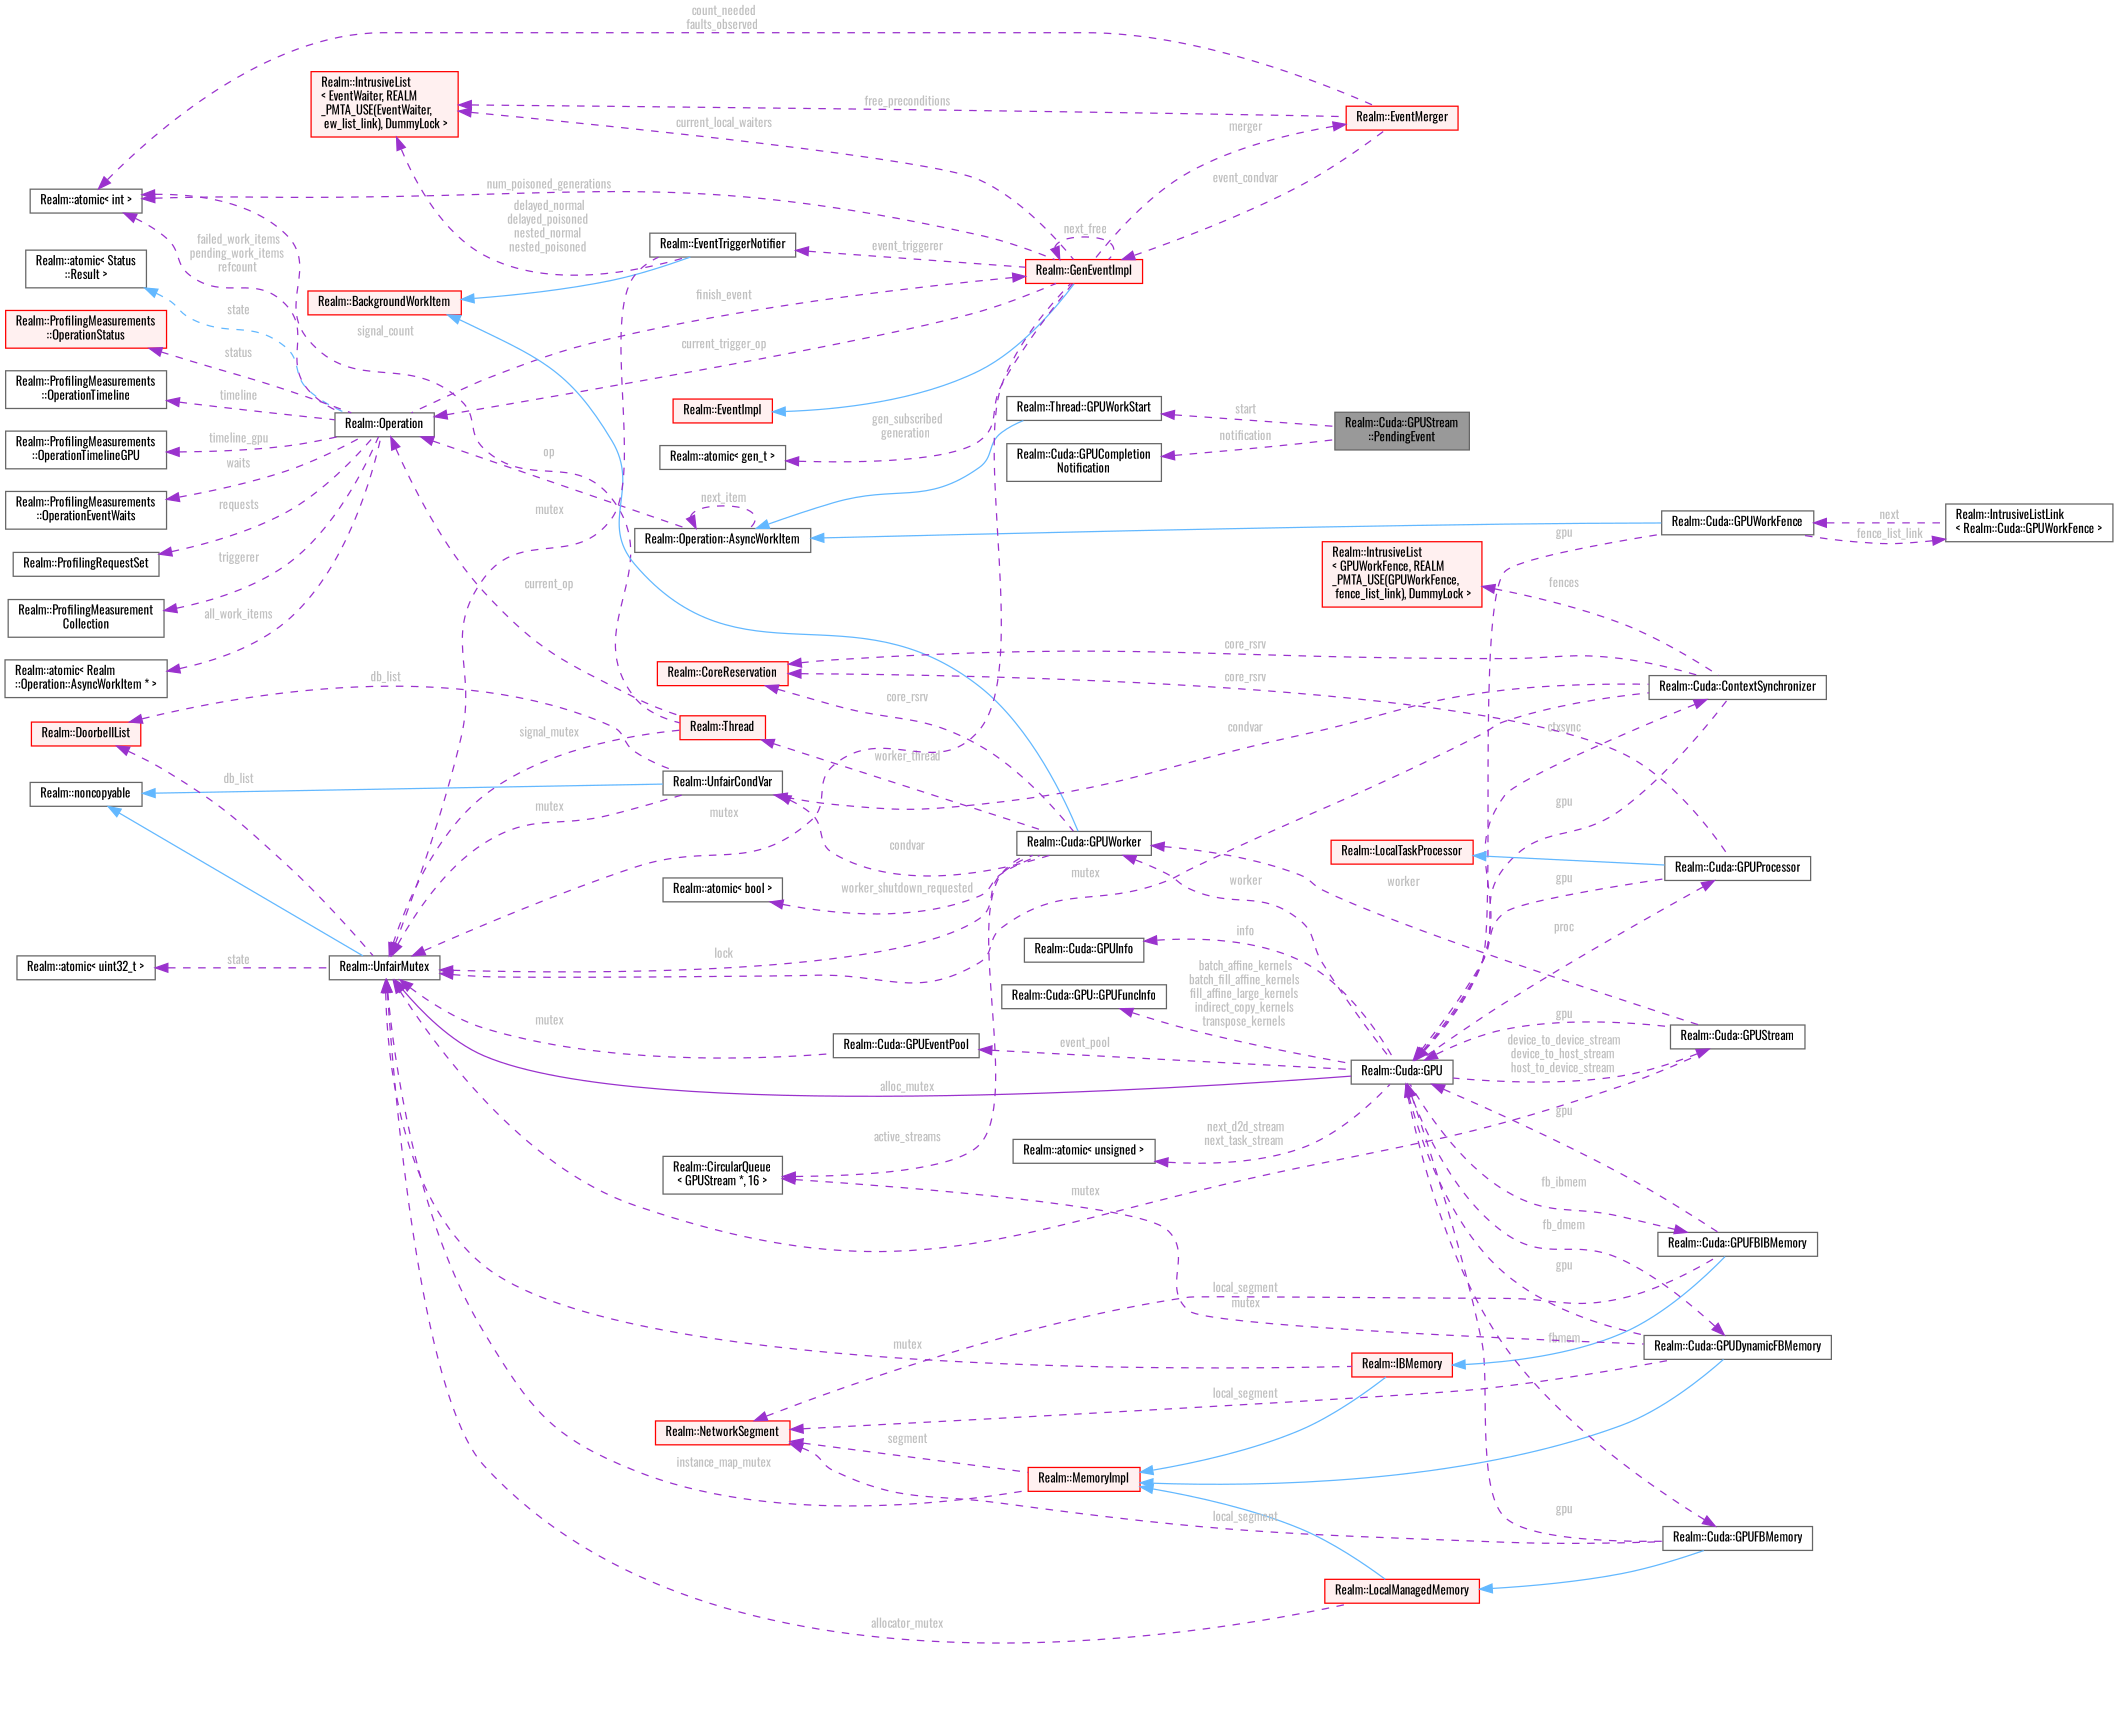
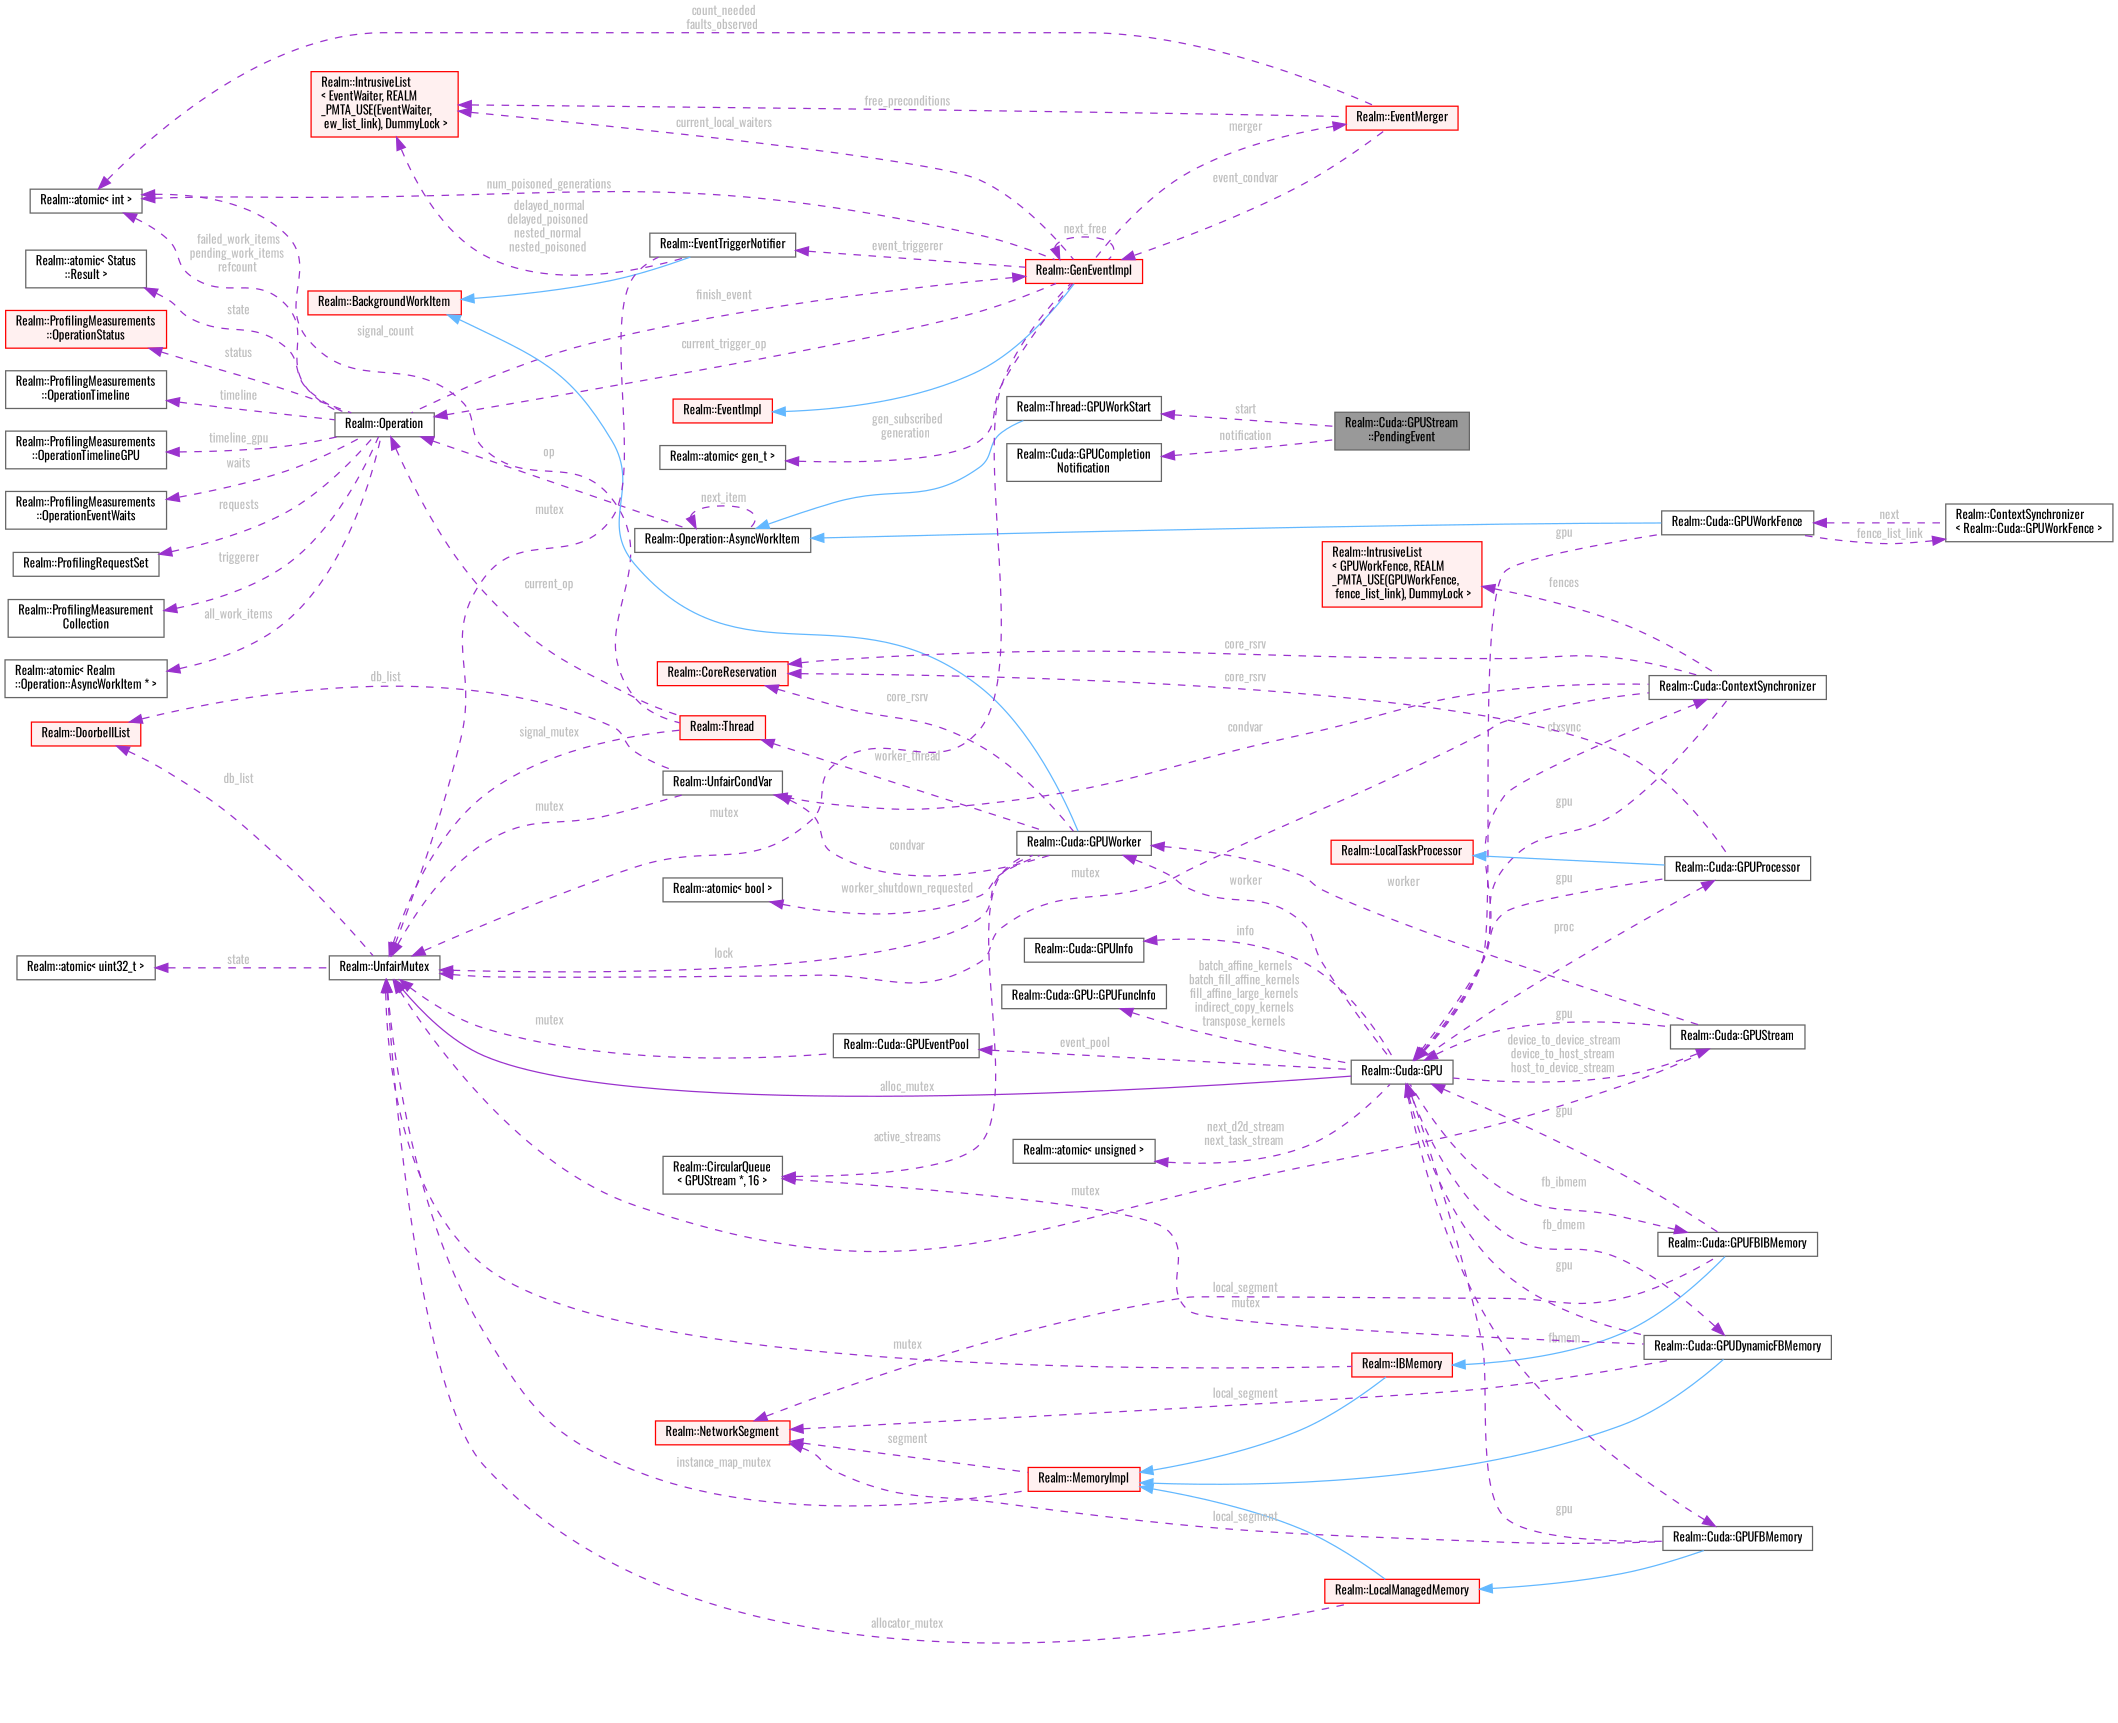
  digraph {
    fontname=Oswald
    rankdir=LR
    node [color=gray40 fillcolor=white fontname=Oswald fontsize=10 shape=box style=filled]
    edge [color=darkorchid3 dir=back fontcolor=grey fontname=Oswald fontsize=10 labelfontname=Helvetica labelfontsize=10 style=dashed]
    n1 [fillcolor=grey60 fontcolor=black height=0.2 label="Realm::Cuda::GPUStream\l::PendingEvent" width=0.4]
    n2 [height=0.2 label="Realm::Cuda::GPUWorkFence" width=0.4]
-   n3 [height=0.2 label="Realm::IntrusiveListLink\l\< Realm::Cuda::GPUWorkFence \>" width=0.4]
+   n3 [height=0.2 label="Realm::ContextSynchronizer\l\< Realm::Cuda::GPUWorkFence \>" width=0.4]
    n4 [height=0.2 label="Realm::Operation::AsyncWorkItem" width=0.4]
    n5 [height=0.2 label="Realm::Thread::GPUWorkStart" width=0.4]
    n6 [height=0.2 label="Realm::Operation" width=0.4]
    n7 [color=red fillcolor="#FFF0F0" height=0.2 label="Realm::GenEventImpl" width=0.4]
    n8 [color=red fillcolor="#FFF0F0" height=0.2 label="Realm::Thread" width=0.4]
    n9 [color=red fillcolor="#FFF0F0" height=0.2 label="Realm::EventMerger" width=0.4]
    n10 [height=0.2 label="Realm::Cuda::GPUWorker" width=0.4]
    n11 [color=red fillcolor="#FFF0F0" height=0.2 label="Realm::EventImpl" width=0.4]
    n12 [height=0.2 label="Realm::atomic\< gen_t \>" width=0.4]
    n13 [height=0.2 label="Realm::atomic\< int \>" width=0.4]
    n14 [color=red fillcolor="#FFF0F0" height=0.2 label="Realm::IntrusiveList\l\< EventWaiter, REALM\l_PMTA_USE(EventWaiter,\l ew_list_link), DummyLock \>" width=0.4]
    n15 [height=0.2 label="Realm::EventTriggerNotifier" width=0.4]
    n16 [color=red fillcolor="#FFF0F0" height=0.2 label="Realm::BackgroundWorkItem" width=0.4]
    n17 [height=0.2 label="Realm::Cuda::GPU" width=0.4]
    n18 [height=0.2 label="Realm::Cuda::GPUStream" width=0.4]
    n19 [height=0.2 label="Realm::UnfairMutex" width=0.4]
    n20 [height=0.2 label="Realm::Cuda::ContextSynchronizer" width=0.4]
    n21 [height=0.2 label="Realm::UnfairCondVar" width=0.4]
    n22 [color=red fillcolor="#FFF0F0" height=0.2 label="Realm::LocalManagedMemory" width=0.4]
    n23 [color=red fillcolor="#FFF0F0" height=0.2 label="Realm::MemoryImpl" width=0.4]
    n24 [color=red fillcolor="#FFF0F0" height=0.2 label="Realm::IBMemory" width=0.4]
    n25 [height=0.2 label="Realm::Cuda::GPUEventPool" width=0.4]
    n26 [height=0.2 label="Realm::Cuda::GPUDynamicFBMemory" width=0.4]
    n27 [height=0.2 label="Realm::Cuda::GPUProcessor" width=0.4]
    n28 [height=0.2 label="Realm::Cuda::GPUFBMemory" width=0.4]
    n29 [height=0.2 label="Realm::Cuda::GPUFBIBMemory" width=0.4]
-   n30 [height=0.2 label="Realm::noncopyable" width=0.4]
    n31 [height=0.2 label="Realm::atomic\< uint32_t \>" width=0.4]
    n32 [color=red fillcolor="#FFF0F0" height=0.2 label="Realm::DoorbellList" width=0.4]
    n33 [height=0.2 label="Realm::atomic\< Status\l::Result \>" width=0.4]
    n34 [color=red fillcolor="#FFF0F0" height=0.2 label="Realm::ProfilingMeasurements\l::OperationStatus" width=0.4]
    n35 [height=0.2 label="Realm::ProfilingMeasurements\l::OperationTimeline" width=0.4]
    n36 [height=0.2 label="Realm::ProfilingMeasurements\l::OperationTimelineGPU" width=0.4]
    n37 [height=0.2 label="Realm::ProfilingMeasurements\l::OperationEventWaits" width=0.4]
    n38 [height=0.2 label="Realm::ProfilingRequestSet" width=0.4]
    n39 [height=0.2 label="Realm::ProfilingMeasurement\lCollection" width=0.4]
    n40 [height=0.2 label="Realm::atomic\< Realm\l::Operation::AsyncWorkItem * \>" width=0.4]
    n41 [color=red fillcolor="#FFF0F0" height=0.2 label="Realm::IntrusiveList\l\< GPUWorkFence, REALM\l_PMTA_USE(GPUWorkFence,\l fence_list_link), DummyLock \>" width=0.4]
    n42 [color=red fillcolor="#FFF0F0" height=0.2 label="Realm::CoreReservation" width=0.4]
    n43 [height=0.2 label="Realm::Cuda::GPUInfo" width=0.4]
    n44 [height=0.2 label="Realm::CircularQueue\l\< GPUStream *, 16 \>" width=0.4]
    n45 [height=0.2 label="Realm::atomic\< bool \>" width=0.4]
    n46 [color=red fillcolor="#FFF0F0" height=0.2 label="Realm::LocalTaskProcessor" width=0.4]
    n47 [color=red fillcolor="#FFF0F0" height=0.2 label="Realm::NetworkSegment" width=0.4]
    n48 [height=0.2 label="Realm::Cuda::GPU::GPUFuncInfo" width=0.4]
    n49 [height=0.2 label="Realm::atomic\< unsigned \>" width=0.4]
    n50 [height=0.2 label="Realm::Cuda::GPUCompletion\lNotification" width=0.4]
    n2 -> n3 [label=" next"]
    n3 -> n2 [label=" fence_list_link"]
    n4 -> n2 [color=steelblue1 style=solid fontcolor=""]
    n4 -> n4 [label=" next_item"]
    n4 -> n5 [color=steelblue1 style=solid fontcolor=""]
    n5 -> n1 [label=" start"]
    n6 -> n4 [label=" op"]
    n6 -> n7 [label=" current_trigger_op"]
    n6 -> n8 [label=" current_op"]
    n7 -> n6 [label=" finish_event"]
    n7 -> n7 [label=" next_free"]
    n7 -> n9 [label=" event_condvar"]
    n8 -> n10 [label=" worker_thread"]
    n9 -> n7 [label=" merger"]
    n10 -> n17 [label=" worker"]
    n10 -> n18 [label=" worker"]
    n11 -> n7 [color=steelblue1 style=solid fontcolor=""]
    n12 -> n7 [label=" gen_subscribed\ngeneration"]
    n13 -> n6 [label=" failed_work_items\npending_work_items\nrefcount"]
    n13 -> n7 [label=" num_poisoned_generations"]
    n13 -> n8 [label=" signal_count"]
    n13 -> n9 [label=" count_needed\nfaults_observed"]
    n14 -> n7 [label=" current_local_waiters"]
    n14 -> n9 [label=" free_preconditions"]
    n14 -> n15 [label=" delayed_normal\ndelayed_poisoned\nnested_normal\nnested_poisoned"]
    n15 -> n7 [label=" event_triggerer"]
    n16 -> n10 [color=steelblue1 style=solid fontcolor=""]
    n16 -> n15 [color=steelblue1 style=solid fontcolor=""]
    n17 -> n2 [label=" gpu"]
    n17 -> n18 [label=" gpu"]
    n17 -> n20 [label=" gpu"]
    n17 -> n26 [label=" gpu"]
    n17 -> n27 [label=" gpu"]
    n17 -> n28 [label=" gpu"]
    n17 -> n29 [label=" gpu"]
    n18 -> n17 [label=" device_to_device_stream\ndevice_to_host_stream\nhost_to_device_stream"]
    n19 -> n7 [label=" mutex"]
    n19 -> n8 [label=" signal_mutex"]
    n19 -> n10 [label=" lock"]
    n19 -> n15 [label=" mutex"]
    n19 -> n17 [label=" alloc_mutex" style=solid]
    n19 -> n18 [label=" mutex"]
    n19 -> n20 [label=" mutex"]
    n19 -> n21 [label=" mutex"]
    n19 -> n22 [label=" allocator_mutex"]
    n19 -> n23 [label=" instance_map_mutex"]
    n19 -> n24 [label=" mutex"]
    n19 -> n25 [label=" mutex"]
    n20 -> n17 [label=" ctxsync"]
    n21 -> n10 [label=" condvar"]
    n21 -> n20 [label=" condvar"]
    n22 -> n28 [color=steelblue1 style=solid fontcolor=""]
    n23 -> n22 [color=steelblue1 style=solid fontcolor=""]
    n23 -> n24 [color=steelblue1 style=solid fontcolor=""]
    n23 -> n26 [color=steelblue1 style=solid fontcolor=""]
    n24 -> n29 [color=steelblue1 style=solid fontcolor=""]
    n25 -> n17 [label=" event_pool"]
    n26 -> n17 [label=" fb_dmem"]
    n27 -> n17 [label=" proc"]
    n28 -> n17 [label=" fbmem"]
    n29 -> n17 [label=" fb_ibmem"]
-   n30 -> n19 [color=steelblue1 style=solid fontcolor=""]
-   n30 -> n21 [color=steelblue1 style=solid fontcolor=""]
    n31 -> n19 [label=" state"]
    n32 -> n19 [label=" db_list"]
    n32 -> n21 [label=" db_list"]
-   n33 -> n6 [color=steelblue1 label=" state"]
+   n33 -> n6 [label=" state"]
    n34 -> n6 [label=" status"]
    n35 -> n6 [label=" timeline"]
    n36 -> n6 [label=" timeline_gpu"]
    n37 -> n6 [label=" waits"]
    n38 -> n6 [label=" requests"]
    n39 -> n6 [label=" triggerer"]
    n40 -> n6 [label=" all_work_items"]
    n41 -> n20 [label=" fences"]
    n42 -> n10 [label=" core_rsrv"]
    n42 -> n20 [label=" core_rsrv"]
    n42 -> n27 [label=" core_rsrv"]
    n43 -> n17 [label=" info"]
    n44 -> n10 [label=" active_streams"]
    n44 -> n26 [label=" mutex"]
    n45 -> n10 [label=" worker_shutdown_requested"]
    n46 -> n27 [color=steelblue1 style=solid fontcolor=""]
    n47 -> n23 [label=" segment"]
    n47 -> n26 [label=" local_segment"]
    n47 -> n28 [label=" local_segment"]
    n47 -> n29 [label=" local_segment"]
    n48 -> n17 [label=" batch_affine_kernels\nbatch_fill_affine_kernels\nfill_affine_large_kernels\nindirect_copy_kernels\ntranspose_kernels"]
    n49 -> n17 [label=" next_d2d_stream\nnext_task_stream"]
    n50 -> n1 [label=" notification"]
  }
